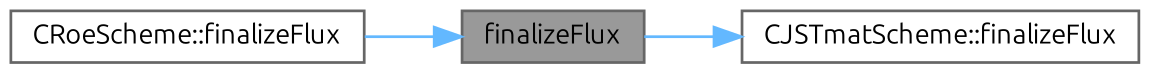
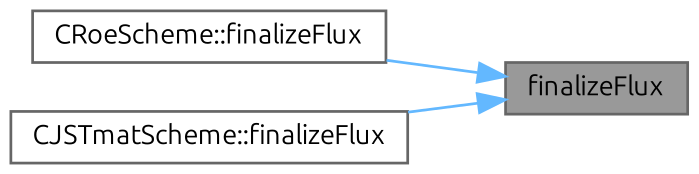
  digraph {
    fontname=Ubuntu
    rankdir=RL
    node [color=grey40 fillcolor=white fontname=Ubuntu fontsize=10 shape=box style=filled]
    edge [color=steelblue1 dir=back fontname=Ubuntu fontsize=10 labelfontname=Helvetica labelfontsize=10 style=solid]
    n1 [color=gray40 fillcolor=grey60 fontcolor=black height=0.2 label=finalizeFlux width=0.4]
    n2 [height=0.2 label="CRoeScheme::finalizeFlux" width=0.4]
    n3 [height=0.2 label="CJSTmatScheme::finalizeFlux" width=0.4]
    n1 -> n2
-   n3 -> n1
+   n1 -> n3
  }
